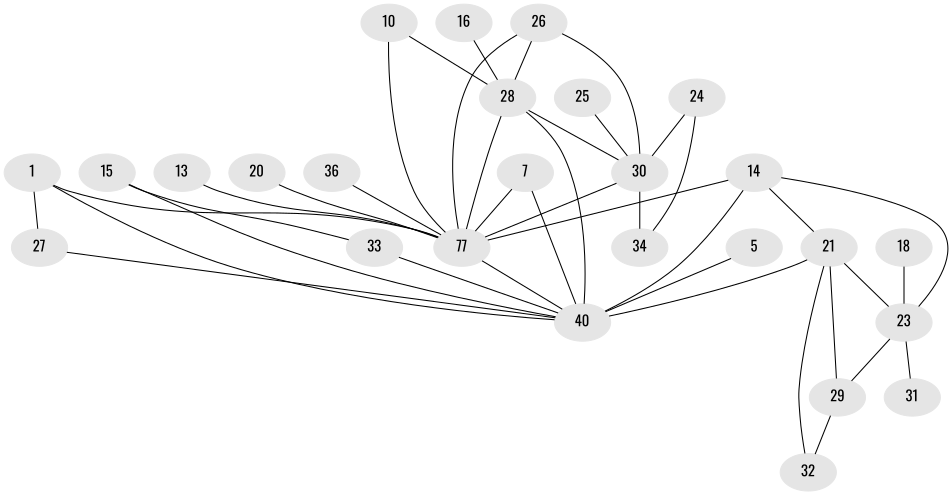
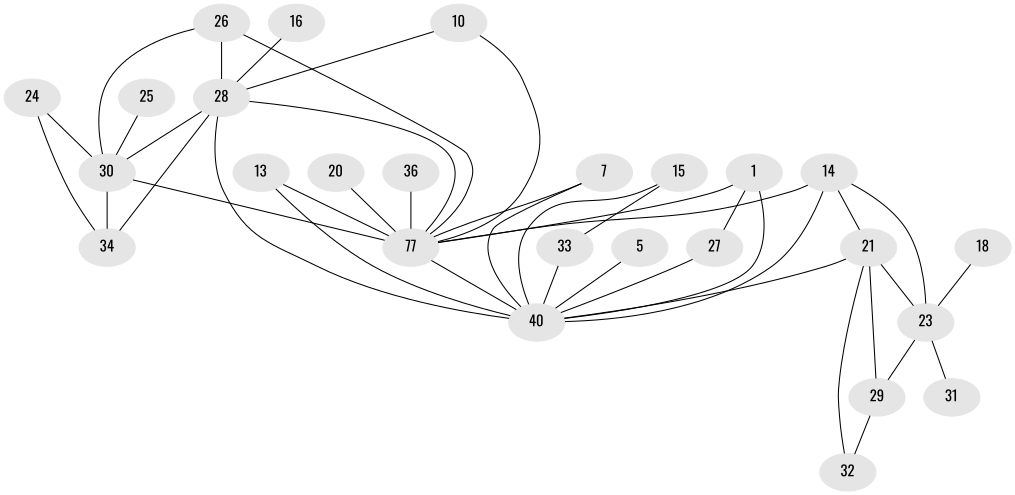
  graph {
    fontname=Oswald
    node [color=gray90 fontname=Oswald style=filled]
    edge [fontname=Oswald weight=1.0]
    1
    27
    n3 [label=77]
    40
    5
    7
    10
    28
    30
    34
    21
    23
    29
    32
    13
    14
    31
    15
    33
    16
    18
    20
    24
    25
    26
    36
    1 -- 27
    1 -- n3
    1 -- 40
    27 -- 40
    n3 -- 40 [weight=2.0]
    5 -- 40
    7 -- n3
    7 -- 40
    10 -- n3
    10 -- 28
    28 -- n3
    28 -- 40 [weight=3.0]
    28 -- 30
+   28 -- 34 [weight=2.0]
    30 -- n3 [weight=2.0]
    30 -- 34
    21 -- 40 [weight=2.0]
    21 -- 23
    21 -- 29
    21 -- 32
    23 -- 29
    23 -- 31
    29 -- 32
    13 -- n3
+   13 -- 40
    14 -- n3
    14 -- 40 [weight=2.0]
    14 -- 21
    14 -- 23
    15 -- 40
    15 -- 33
    33 -- 40
    16 -- 28
    18 -- 23
    20 -- n3 [weight=2.0]
    24 -- 30
    24 -- 34 [weight=2.0]
    25 -- 30
    26 -- n3
    26 -- 28 [weight=2.0]
    26 -- 30
    36 -- n3
  }
